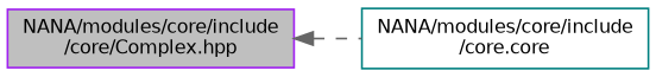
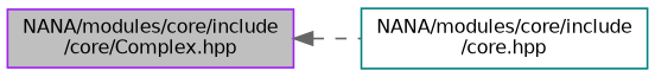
  digraph {
    rankdir=LR
    node [fontname=Helvetica fontsize=10 shape=record style=filled]
    n1 [color=purple fillcolor=grey75 fontcolor=black height=0.2 label="NANA/modules/core/include\l/core/Complex.hpp" width=0.4]
-   n2 [color=teal fillcolor=white height=0.2 label="NANA/modules/core/include\l/core.core" width=0.4]
+   n2 [color=teal fillcolor=white height=0.2 label="NANA/modules/core/include\l/core.hpp" width=0.4]
    n1 -> n2 [color=gray40 dir=back fontname=Helvetica fontsize=10 labelfontname=Helvetica labelfontsize=10 style=dashed]
  }
